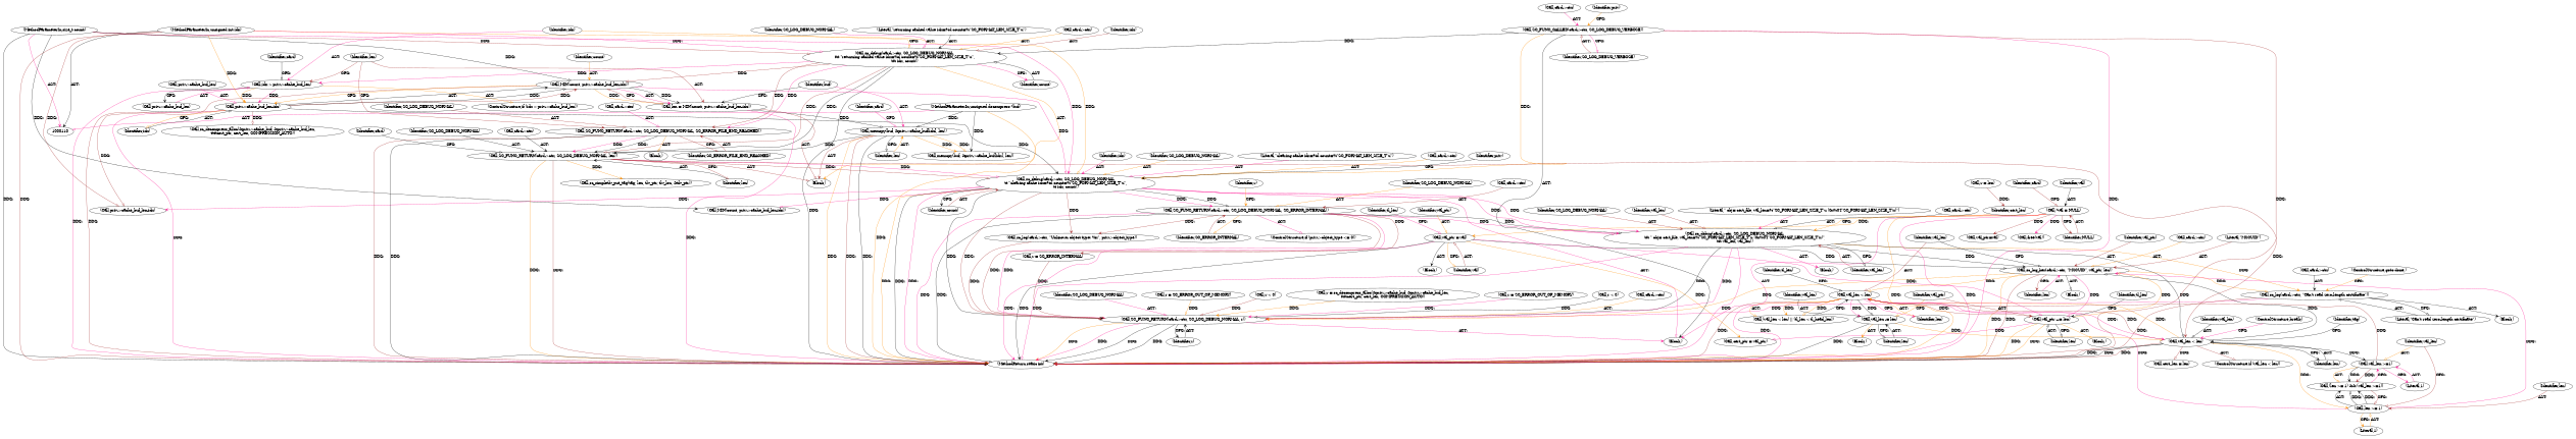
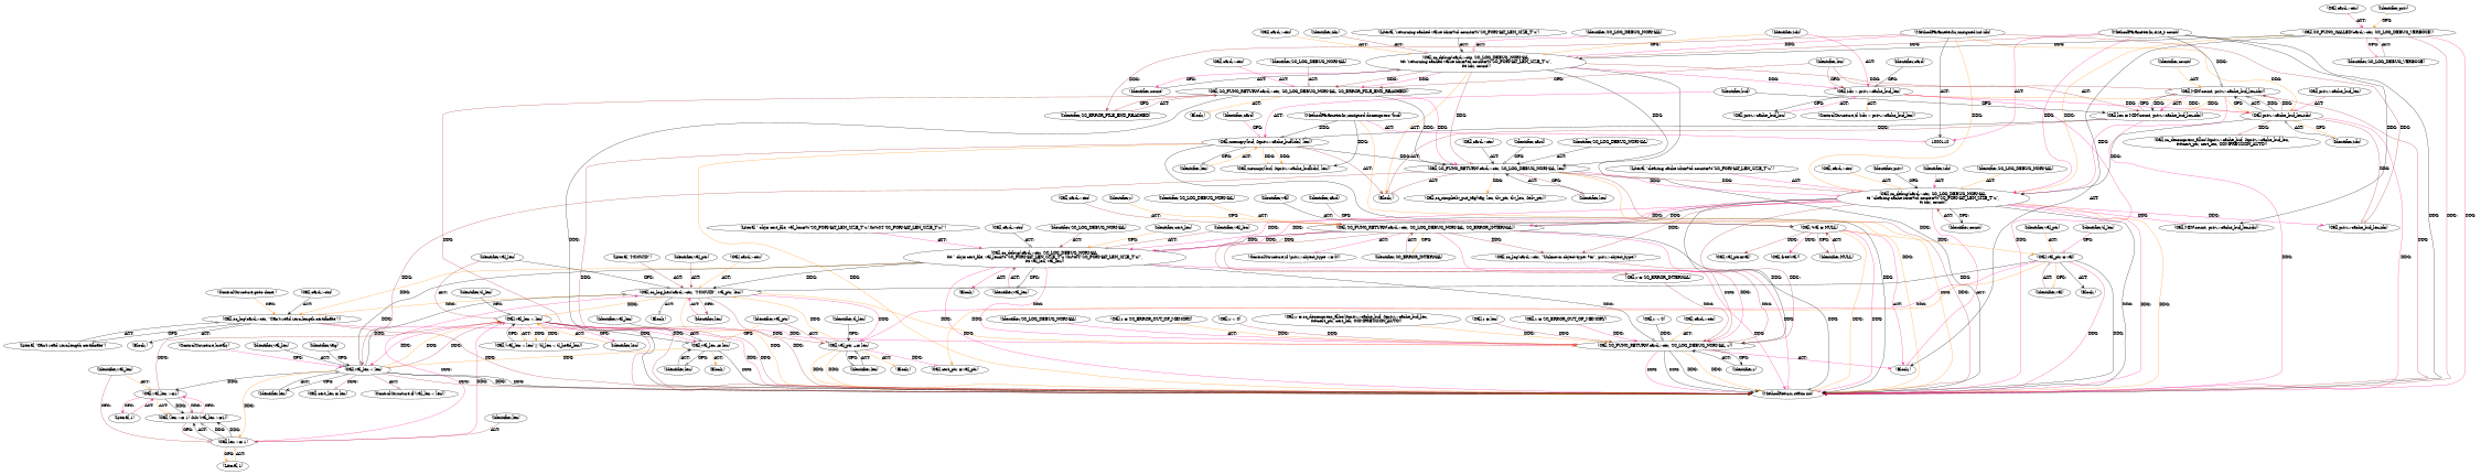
  digraph {
    edge [arrowhead=vee color=black]
    n1 [label="(Call,sc_log(card->ctx, \"Can't read zero-length certificate\"))"]
    n2 [label="(Call,SC_FUNC_RETURN(card->ctx, SC_LOG_DEBUG_NORMAL, r))"]
    n3 [label="(Block,)"]
    n4 [label="(Literal,\"Can't read zero-length certificate\")"]
    n5 [label="(MethodReturn,static int)"]
    n6 [label="(Block,)"]
    n7 [label="(Identifier,r)"]
    n8 [label="(Call,sc_debug(card->ctx, SC_LOG_DEBUG_NORMAL,\n\t\t\t \" obj= cert_file, val_len=%\"SC_FORMAT_LEN_SIZE_T\"u (0x%04\"SC_FORMAT_LEN_SIZE_T\"x)\",\n\t\t\t val_len, val_len))"]
    n9 [label="(Call,sc_log_hex(card->ctx, \"MSCUID\", val_ptr, len))"]
    n10 [label="(Call,val_len < len)"]
    n11 [label="(Block,)"]
    n12 [label="(Identifier,val_len)"]
    n13 [label="(Call,val_ptr += len)"]
    n14 [label="(Call,val_len < len)"]
    n15 [label="(Identifier,len)"]
    n16 [label="(Block,)"]
    n17 [label="(Call,val_len >=1)"]
    n18 [label="(Call,len >= 1)"]
    n19 [label="(Identifier,len)"]
    n20 [label="(Call,cert_len = len)"]
    n21 [label="(ControlStructure,if (val_len < len))"]
    n22 [label="(Call,SC_FUNC_RETURN(card->ctx, SC_LOG_DEBUG_NORMAL, SC_ERROR_INTERNAL))"]
    n23 [label="(Call,r = SC_ERROR_INTERNAL)"]
    n24 [label="(Call,sc_log(card->ctx, \"Unknown object type: %x\", priv->object_type))"]
    n25 [label="(ControlStructure,if (priv->object_type <= 0))"]
    n26 [label="(Identifier,SC_ERROR_INTERNAL)"]
    n27 [label="(Call,sc_debug(card->ctx, SC_LOG_DEBUG_NORMAL,\n\t\t \"clearing cache idx=%d count=%\"SC_FORMAT_LEN_SIZE_T\"u\",\n\t\t idx, count))"]
    n28 [label="(Identifier,count)"]
    n29 [label="(Call,MIN(count, priv->cache_buf_len-idx))"]
    n30 [label="(Call,priv->cache_buf_len-idx)"]
    n31 [label="(Call,SC_FUNC_CALLED(card->ctx, SC_LOG_DEBUG_VERBOSE))"]
    n32 [label="(Call,sc_debug(card->ctx, SC_LOG_DEBUG_NORMAL,\n\t\t\t \"returning cached value idx=%d count=%\"SC_FORMAT_LEN_SIZE_T\"u\",\n\t\t\t idx, count))"]
    n33 [label="(Identifier,SC_LOG_DEBUG_VERBOSE)"]
    n34 [label="(Call,SC_FUNC_RETURN(card->ctx, SC_LOG_DEBUG_NORMAL, len))"]
    n35 [label="(Block,)"]
    n36 [label="(Call,SC_FUNC_RETURN(card->ctx, SC_LOG_DEBUG_NORMAL, SC_ERROR_FILE_END_REACHED))"]
    n37 [label="(Call,MIN(count, priv->cache_buf_len-idx))"]
    n38 [label="(Call,idx > priv->cache_buf_len)"]
    n39 [label="(Identifier,count)"]
    n40 [label="(Call,sc_simpletlv_put_tag(tag, len, tlv_ptr, tlv_len, &tlv_ptr))"]
    n41 [label="(Identifier,len)"]
    n42 [label="(Identifier,SC_ERROR_FILE_END_REACHED)"]
    n43 [label="(Block,)"]
    n44 [label="(Call,priv->cache_buf_len-idx)"]
    n45 [label="(Call,len = MIN(count, priv->cache_buf_len-idx))"]
    n46 [label="(ControlStructure,if (idx > priv->cache_buf_len))"]
    n47 [label="(Call,priv->cache_buf_len)"]
    n48 [label="(MethodParameterIn,unsigned int idx)"]
    1000110
    n50 [label="(Identifier,idx)"]
    n51 [label="(Call,sc_decompress_alloc(&priv->cache_buf, &priv->cache_buf_len,\n\t\t\t\tcert_ptr, cert_len, COMPRESSION_AUTO))"]
    n52 [label="(MethodParameterIn,size_t count)"]
    n53 [label="(Call,memcpy(buf, &priv->cache_buf[idx], len))"]
    n54 [label="(Identifier,len)"]
    n55 [label="(Call,memcpy(buf, &priv->cache_buf[idx], len))"]
    n56 [label="(MethodParameterIn,unsigned decompress *buf)"]
    n57 [label="(Call,cert_ptr = val_ptr)"]
    n58 [label="(Block,)"]
    n59 [label="(Identifier,len)"]
    n60 [label="(Call,val_len -= len)"]
    n61 [label="(Call,(val_len < len) || (tl_len < tl_head_len))"]
    n62 [label="(Identifier,len)"]
    n63 [label="(Call,val_ptr = val)"]
    n64 [label="(Identifier,val)"]
    n65 [label="(Block,)"]
    n66 [label="(Call,*val = NULL)"]
    n67 [label="(Call,free(val))"]
    n68 [label="(Identifier,NULL)"]
    n69 [label="(Call,val_ptr=val)"]
    n70 [label="(Block,)"]
    n71 [label="(Identifier,len)"]
    n72 [label="(Literal,1)"]
    n73 [label="(Call,(len >= 1) && (val_len >=1))"]
    n74 [label="(Literal,1)"]
    n75 [label="(Identifier,SC_LOG_DEBUG_NORMAL)"]
    n76 [label="(Identifier,tl_len)"]
    n77 [label="(ControlStructure,goto done;)"]
    n78 [label="(Call,priv->cache_buf_len)"]
    n79 [label="(Call,card->ctx)"]
    n80 [label="(Identifier,SC_LOG_DEBUG_NORMAL)"]
    n81 [label="(Identifier,priv)"]
    n82 [label="(Call,card->ctx)"]
    n83 [label="(Identifier,tl_len)"]
    n84 [label="(Identifier,r)"]
    n85 [label="(Call,card->ctx)"]
    n86 [label="(Identifier,val_len)"]
    n87 [label="(Call,r = SC_ERROR_OUT_OF_MEMORY)"]
    n88 [label="(Literal,\"MSCUID\")"]
    n89 [label="(Identifier,tag)"]
    n90 [label="(Identifier,val_ptr)"]
    n91 [label="(Literal,\"returning cached value idx=%d count=%\"SC_FORMAT_LEN_SIZE_T\"u\")"]
    n92 [label="(Identifier,idx)"]
    n93 [label="(Identifier,count)"]
    n94 [label="(Identifier,SC_LOG_DEBUG_NORMAL)"]
    n95 [label="(Call,card->ctx)"]
    n96 [label="(Identifier,SC_LOG_DEBUG_NORMAL)"]
    n97 [label="(Identifier,idx)"]
    n98 [label="(Identifier,card)"]
    n99 [label="(Identifier,SC_LOG_DEBUG_NORMAL)"]
    n100 [label="(Identifier,tl_len)"]
    n101 [label="(Call,card->ctx)"]
    n102 [label="(Call,card->ctx)"]
    n103 [label="(Identifier,priv)"]
    n104 [label="(Identifier,val_ptr)"]
    n105 [label="(Identifier,val_len)"]
    n106 [label="(Identifier,cert_len)"]
    n107 [label="(Call,r < 0)"]
    n108 [label="(Identifier,len)"]
    n109 [label="(Identifier,val_len)"]
    n110 [label="(Call,r = sc_decompress_alloc(&priv->cache_buf, &priv->cache_buf_len,\n\t\t\t\tcert_ptr, cert_len, COMPRESSION_AUTO))"]
    n111 [label="(Identifier,card)"]
    n112 [label="(Call,r = len)"]
    n113 [label="(Call,r = SC_ERROR_OUT_OF_MEMORY)"]
    n114 [label="(Call,card->ctx)"]
    n115 [label="(Literal,\" obj= cert_file, val_len=%\"SC_FORMAT_LEN_SIZE_T\"u (0x%04\"SC_FORMAT_LEN_SIZE_T\"x)\")"]
    n116 [label="(Call,card->ctx)"]
    n117 [label="(Identifier,val_len)"]
    n118 [label="(Identifier,val)"]
    n119 [label="(Call,r < 0)"]
    n120 [label="(Identifier,SC_LOG_DEBUG_NORMAL)"]
    n121 [label="(Identifier,card)"]
    n122 [label="(Identifier,val_len)"]
    n123 [label="(Identifier,SC_LOG_DEBUG_NORMAL)"]
    n124 [label="(Call,card->ctx)"]
    n125 [label="(Literal,\"clearing cache idx=%d count=%\"SC_FORMAT_LEN_SIZE_T\"u\")"]
    n126 [label="(Identifier,len)"]
    n127 [label="(Identifier,val_ptr)"]
    n128 [label="(Call,card->ctx)"]
    n129 [label="(Identifier,card)"]
    n130 [label="(Identifier,buf)"]
    n131 [label="(Identifier,idx)"]
    n132 [label="(ControlStructure,break;)"]
    n1 -> n2 [color=deeppink label="DDG: "]
    n1 -> n3 [label="AST: "]
    n1 -> n4 [arrowhead=onormal label="CFG: "]
    n1 -> n5 [color=brown label="DDG: "]
    n2 -> n5 [color=darkorange label="DDG: "]
    n2 -> n5 [color=deeppink label="DDG: "]
    n2 -> n5 [label="DDG: "]
    n2 -> n5 [label="DDG: "]
    n2 -> n6 [color=deeppink label="AST: "]
    n2 -> n7 [label="CFG: "]
    n4 -> n1 [arrowhead=onormal label="AST: "]
    n7 -> n2 [label="AST: "]
    n8 -> n1 [color=darkorange label="DDG: "]
    n8 -> n2 [arrowhead=onormal label="DDG: "]
    n8 -> n2 [arrowhead=onormal color=deeppink label="DDG: "]
    n8 -> n5 [arrowhead=onormal color=deeppink label="DDG: "]
    n8 -> n5 [color=deeppink label="DDG: "]
    n8 -> n9 [label="DDG: "]
    n8 -> n10 [arrowhead=onormal label="DDG: "]
    n8 -> n11 [color=deeppink label="AST: "]
    n8 -> n12 [arrowhead=onormal label="CFG: "]
    n9 -> n1 [arrowhead=onormal color=darkorange label="DDG: "]
    n9 -> n2 [color=darkorange label="DDG: "]
    n9 -> n5 [color=darkorange label="DDG: "]
    n9 -> n5 [color=brown label="DDG: "]
    n9 -> n13 [arrowhead=onormal color=deeppink label="DDG: "]
    n9 -> n14 [arrowhead=onormal color=darkorange label="DDG: "]
    n9 -> n15 [color=brown label="CFG: "]
    n9 -> n16 [arrowhead=onormal label="AST: "]
    n10 -> n5 [arrowhead=onormal label="DDG: "]
    n10 -> n5 [label="DDG: "]
    n10 -> n5 [arrowhead=onormal color=brown label="DDG: "]
    n10 -> n9 [arrowhead=onormal label="DDG: "]
    n10 -> n14 [color=brown label="DDG: "]
    n10 -> n14 [color=darkorange label="DDG: "]
    n10 -> n17 [label="DDG: "]
    n10 -> n18 [color=darkorange label="DDG: "]
    n10 -> n19 [label="CFG: "]
    n10 -> n20 [arrowhead=onormal color=brown label="DDG: "]
    n10 -> n21 [arrowhead=onormal color=brown label="AST: "]
    n12 -> n8 [color=brown label="AST: "]
    n13 -> n5 [color=darkorange label="DDG: "]
    n13 -> n5 [color=darkorange label="DDG: "]
    n13 -> n9 [arrowhead=onormal color=darkorange label="DDG: "]
    n13 -> n57 [arrowhead=onormal color=deeppink label="DDG: "]
    n13 -> n58 [arrowhead=onormal color=darkorange label="AST: "]
    n13 -> n59 [arrowhead=onormal label="CFG: "]
    n14 -> n5 [arrowhead=onormal color=deeppink label="DDG: "]
    n14 -> n5 [color=brown label="DDG: "]
    n14 -> n10 [color=deeppink label="DDG: "]
    n14 -> n13 [color=brown label="DDG: "]
    n14 -> n60 [arrowhead=onormal label="DDG: "]
    n14 -> n60 [color=deeppink label="DDG: "]
    n14 -> n61 [arrowhead=onormal color=darkorange label="AST: "]
    n14 -> n61 [color=darkorange label="DDG: "]
    n14 -> n61 [arrowhead=onormal color=darkorange label="DDG: "]
    n14 -> n62 [color=deeppink label="CFG: "]
    n15 -> n9 [color=deeppink label="AST: "]
    n17 -> n14 [color=brown label="DDG: "]
    n17 -> n72 [color=deeppink label="CFG: "]
    n17 -> n73 [arrowhead=onormal color=darkorange label="AST: "]
    n17 -> n73 [label="DDG: "]
    n17 -> n73 [color=brown label="DDG: "]
    n18 -> n9 [color=deeppink label="DDG: "]
    n18 -> n14 [color=deeppink label="DDG: "]
    n18 -> n73 [label="AST: "]
    n18 -> n73 [arrowhead=onormal label="DDG: "]
    n18 -> n73 [label="DDG: "]
    n18 -> n74 [color=darkorange label="CFG: "]
    n19 -> n10 [arrowhead=onormal label="AST: "]
    n22 -> n2 [color=brown label="DDG: "]
    n22 -> n2 [arrowhead=onormal color=deeppink label="DDG: "]
    n22 -> n5 [arrowhead=onormal color=deeppink label="DDG: "]
    n22 -> n5 [arrowhead=onormal label="DDG: "]
    n22 -> n8 [arrowhead=onormal label="DDG: "]
    n22 -> n8 [color=deeppink label="DDG: "]
    n22 -> n23 [color=brown label="DDG: "]
    n22 -> n24 [color=brown label="DDG: "]
    n22 -> n25 [arrowhead=onormal color=deeppink label="AST: "]
    n22 -> n26 [arrowhead=onormal color=darkorange label="CFG: "]
    n23 -> n2 [color=brown label="DDG: "]
    n24 -> n2 [arrowhead=onormal color=brown label="DDG: "]
    n26 -> n22 [color=brown label="AST: "]
    n27 -> n2 [label="DDG: "]
    n27 -> n2 [arrowhead=onormal color=brown label="DDG: "]
    n27 -> n5 [color=darkorange label="DDG: "]
    n27 -> n5 [label="DDG: "]
    n27 -> n5 [arrowhead=onormal color=deeppink label="DDG: "]
    n27 -> n6 [arrowhead=onormal color=deeppink label="AST: "]
    n27 -> n8 [arrowhead=onormal color=deeppink label="DDG: "]
    n27 -> n8 [color=deeppink label="DDG: "]
    n27 -> n22 [color=deeppink label="DDG: "]
    n27 -> n22 [arrowhead=onormal label="DDG: "]
    n27 -> n24 [color=brown label="DDG: "]
    n27 -> n28 [label="CFG: "]
    n27 -> n29 [arrowhead=onormal color=deeppink label="DDG: "]
    n27 -> n30 [color=deeppink label="DDG: "]
    n28 -> n27 [color=brown label="AST: "]
    n31 -> n5 [arrowhead=onormal color=deeppink label="DDG: "]
    n31 -> n5 [arrowhead=onormal color=brown label="DDG: "]
    n31 -> n6 [label="AST: "]
    n31 -> n27 [color=darkorange label="DDG: "]
    n31 -> n32 [label="DDG: "]
    n31 -> n33 [arrowhead=onormal color=deeppink label="CFG: "]
    n32 -> n5 [label="DDG: "]
    n32 -> n34 [arrowhead=onormal color=brown label="DDG: "]
    n32 -> n34 [label="DDG: "]
    n32 -> n35 [color=darkorange label="AST: "]
    n32 -> n36 [color=brown label="DDG: "]
    n32 -> n36 [color=deeppink label="DDG: "]
    n32 -> n37 [arrowhead=onormal color=brown label="DDG: "]
    n32 -> n38 [color=deeppink label="DDG: "]
    n32 -> n39 [color=deeppink label="CFG: "]
    n33 -> n31 [arrowhead=onormal color=brown label="AST: "]
    n34 -> n5 [arrowhead=onormal color=darkorange label="DDG: "]
    n34 -> n5 [arrowhead=onormal color=brown label="DDG: "]
    n34 -> n10 [color=brown label="DDG: "]
    n34 -> n27 [arrowhead=onormal color=brown label="DDG: "]
    n34 -> n27 [arrowhead=onormal color=deeppink label="DDG: "]
    n34 -> n35 [arrowhead=onormal color=brown label="AST: "]
    n34 -> n40 [color=darkorange label="DDG: "]
    n34 -> n41 [arrowhead=onormal color=brown label="CFG: "]
    n36 -> n5 [arrowhead=onormal color=brown label="DDG: "]
    n36 -> n5 [label="DDG: "]
    n36 -> n34 [color=deeppink label="DDG: "]
    n36 -> n34 [label="DDG: "]
    n36 -> n42 [arrowhead=onormal color=brown label="CFG: "]
    n36 -> n43 [arrowhead=onormal color=darkorange label="AST: "]
    n37 -> n5 [color=brown label="DDG: "]
    n37 -> n27 [arrowhead=onormal color=deeppink label="DDG: "]
    n37 -> n44 [color=darkorange label="CFG: "]
    n37 -> n45 [color=deeppink label="AST: "]
    n37 -> n45 [label="DDG: "]
    n37 -> n45 [arrowhead=onormal color=darkorange label="DDG: "]
    n38 -> n5 [arrowhead=onormal color=deeppink label="DDG: "]
    n38 -> n44 [arrowhead=onormal color=darkorange label="DDG: "]
    n38 -> n44 [color=deeppink label="DDG: "]
    n38 -> n46 [arrowhead=onormal color=darkorange label="AST: "]
    n38 -> n47 [label="CFG: "]
    n39 -> n32 [arrowhead=onormal label="AST: "]
    n41 -> n34 [label="AST: "]
    n42 -> n36 [color=brown label="AST: "]
    n44 -> n5 [color=deeppink label="DDG: "]
    n44 -> n27 [label="DDG: "]
    n44 -> n30 [arrowhead=onormal color=brown label="DDG: "]
    n44 -> n37 [label="AST: "]
    n44 -> n37 [arrowhead=onormal label="DDG: "]
    n44 -> n37 [color=brown label="DDG: "]
    n44 -> n50 [arrowhead=onormal color=darkorange label="CFG: "]
    n44 -> n51 [arrowhead=onormal color=brown label="DDG: "]
    n45 -> n5 [arrowhead=onormal color=deeppink label="DDG: "]
    n45 -> n35 [arrowhead=onormal color=brown label="AST: "]
    n45 -> n37 [arrowhead=onormal color=brown label="CFG: "]
    n45 -> n53 [arrowhead=onormal label="DDG: "]
    n47 -> n38 [arrowhead=onormal color=deeppink label="AST: "]
-   n48 -> n5 [color=brown label="DDG: "]
+   n48 -> n42 [color=brown label="DDG: "]
    n48 -> n27 [arrowhead=onormal color=darkorange label="DDG: "]
    n48 -> n30 [arrowhead=onormal color=brown label="DDG: "]
    n48 -> n32 [arrowhead=onormal color=deeppink label="DDG: "]
    n48 -> n44 [color=darkorange label="DDG: "]
    n48 -> 1000110 [label="AST: "]
    n50 -> n44 [arrowhead=onormal label="AST: "]
    n52 -> n5 [label="DDG: "]
    n52 -> n27 [color=deeppink label="DDG: "]
    n52 -> n29 [label="DDG: "]
    n52 -> n32 [arrowhead=onormal color=brown label="DDG: "]
    n52 -> n37 [arrowhead=onormal label="DDG: "]
    n52 -> 1000110 [color=deeppink label="AST: "]
    n53 -> n5 [color=darkorange label="DDG: "]
    n53 -> n5 [color=brown label="DDG: "]
    n53 -> n5 [label="DDG: "]
    n53 -> n34 [arrowhead=onormal label="DDG: "]
    n53 -> n35 [color=brown label="AST: "]
    n53 -> n54 [arrowhead=onormal label="CFG: "]
    n53 -> n55 [color=darkorange label="DDG: "]
    n53 -> n55 [arrowhead=onormal color=darkorange label="DDG: "]
    n54 -> n53 [color=darkorange label="AST: "]
    n56 -> n5 [arrowhead=onormal color=darkorange label="DDG: "]
    n56 -> 1000110 [arrowhead=onormal color=deeppink label="AST: "]
    n56 -> n53 [arrowhead=onormal label="DDG: "]
    n56 -> n55 [label="DDG: "]
    n59 -> n13 [arrowhead=onormal label="AST: "]
    n60 -> n5 [arrowhead=onormal label="DDG: "]
    n60 -> n10 [arrowhead=onormal color=darkorange label="DDG: "]
    n60 -> n70 [color=darkorange label="AST: "]
    n60 -> n71 [arrowhead=onormal label="CFG: "]
    n61 -> n14 [label="CFG: "]
    n62 -> n14 [color=darkorange label="AST: "]
    n63 -> n5 [color=deeppink label="DDG: "]
    n63 -> n5 [label="DDG: "]
    n63 -> n9 [arrowhead=onormal label="DDG: "]
    n63 -> n13 [arrowhead=onormal color=deeppink label="DDG: "]
    n63 -> n57 [color=darkorange label="DDG: "]
    n63 -> n64 [arrowhead=onormal color=darkorange label="CFG: "]
    n63 -> n65 [label="AST: "]
    n64 -> n63 [arrowhead=onormal color=brown label="AST: "]
    n66 -> n5 [arrowhead=onormal color=darkorange label="DDG: "]
    n66 -> n5 [arrowhead=onormal color=deeppink label="DDG: "]
    n66 -> n6 [color=deeppink label="AST: "]
    n66 -> n63 [color=darkorange label="DDG: "]
    n66 -> n67 [color=deeppink label="DDG: "]
    n66 -> n68 [color=brown label="CFG: "]
    n66 -> n69 [color=brown label="DDG: "]
    n68 -> n66 [color=brown label="AST: "]
    n71 -> n60 [label="AST: "]
    n72 -> n17 [color=deeppink label="AST: "]
    n73 -> n17 [color=deeppink label="CFG: "]
    n73 -> n18 [arrowhead=onormal color=brown label="CFG: "]
    n74 -> n18 [arrowhead=onormal color=darkorange label="AST: "]
    n75 -> n32 [arrowhead=onormal color=deeppink label="AST: "]
    n76 -> n14 [arrowhead=onormal label="CFG: "]
    n77 -> n1 [color=darkorange label="CFG: "]
    n78 -> n44 [arrowhead=onormal color=deeppink label="AST: "]
    n79 -> n27 [arrowhead=onormal color=darkorange label="AST: "]
    n80 -> n2 [arrowhead=onormal color=deeppink label="AST: "]
    n81 -> n27 [label="CFG: "]
    n82 -> n34 [label="AST: "]
    n83 -> n63 [arrowhead=onormal color=deeppink label="CFG: "]
    n84 -> n22 [color=darkorange label="CFG: "]
    n85 -> n9 [arrowhead=onormal color=darkorange label="AST: "]
    n86 -> n17 [arrowhead=onormal color=darkorange label="AST: "]
    n86 -> n18 [arrowhead=onormal color=brown label="CFG: "]
    n87 -> n2 [arrowhead=onormal color=darkorange label="DDG: "]
    n88 -> n9 [color=brown label="AST: "]
    n89 -> n10 [label="CFG: "]
    n90 -> n63 [arrowhead=onormal color=darkorange label="AST: "]
    n91 -> n32 [label="AST: "]
    n92 -> n27 [color=deeppink label="AST: "]
    n93 -> n37 [color=darkorange label="AST: "]
    n94 -> n27 [arrowhead=onormal color=darkorange label="AST: "]
    n95 -> n1 [label="AST: "]
    n96 -> n8 [color=brown label="AST: "]
    n97 -> n32 [arrowhead=onormal color=darkorange label="CFG: "]
    n97 -> n38 [color=deeppink label="AST: "]
    n98 -> n53 [arrowhead=onormal color=deeppink label="CFG: "]
    n99 -> n22 [arrowhead=onormal color=darkorange label="AST: "]
    n100 -> n13 [label="CFG: "]
    n101 -> n31 [color=deeppink label="AST: "]
    n102 -> n22 [color=brown label="AST: "]
    n103 -> n31 [color=darkorange label="CFG: "]
    n104 -> n9 [color=brown label="AST: "]
    n105 -> n60 [arrowhead=onormal label="AST: "]
    n106 -> n8 [color=darkorange label="CFG: "]
    n107 -> n2 [arrowhead=onormal color=brown label="DDG: "]
    n108 -> n18 [color=brown label="AST: "]
    n109 -> n8 [arrowhead=onormal color=brown label="AST: "]
    n110 -> n2 [color=darkorange label="DDG: "]
    n111 -> n34 [arrowhead=onormal label="CFG: "]
-   n112 -> n106 [color=brown label="DDG: "]
+   n112 -> n2 [color=brown label="DDG: "]
    n113 -> n2 [color=deeppink label="DDG: "]
    n114 -> n36 [arrowhead=onormal color=deeppink label="AST: "]
    n115 -> n8 [color=deeppink label="AST: "]
    n116 -> n32 [arrowhead=onormal color=darkorange label="AST: "]
    n117 -> n10 [arrowhead=onormal label="AST: "]
    n118 -> n66 [label="AST: "]
    n119 -> n2 [arrowhead=onormal label="DDG: "]
    n120 -> n36 [arrowhead=onormal color=brown label="AST: "]
    n121 -> n38 [arrowhead=onormal label="CFG: "]
    n122 -> n9 [arrowhead=onormal label="CFG: "]
    n122 -> n14 [arrowhead=onormal color=brown label="AST: "]
    n123 -> n34 [label="AST: "]
    n124 -> n2 [arrowhead=onormal color=darkorange label="AST: "]
    n125 -> n27 [arrowhead=onormal color=deeppink label="AST: "]
    n126 -> n36 [color=brown label="CFG: "]
    n126 -> n38 [color=brown label="CFG: "]
    n126 -> n45 [color=brown label="AST: "]
    n127 -> n13 [arrowhead=onormal color=brown label="AST: "]
    n127 -> n60 [arrowhead=onormal color=darkorange label="CFG: "]
    n128 -> n8 [arrowhead=onormal label="AST: "]
    n129 -> n66 [arrowhead=onormal color=brown label="CFG: "]
    n130 -> n45 [label="CFG: "]
    n130 -> n53 [color=deeppink label="AST: "]
    n131 -> n32 [arrowhead=onormal color=brown label="AST: "]
    n132 -> n10 [color=deeppink label="CFG: "]
  }
